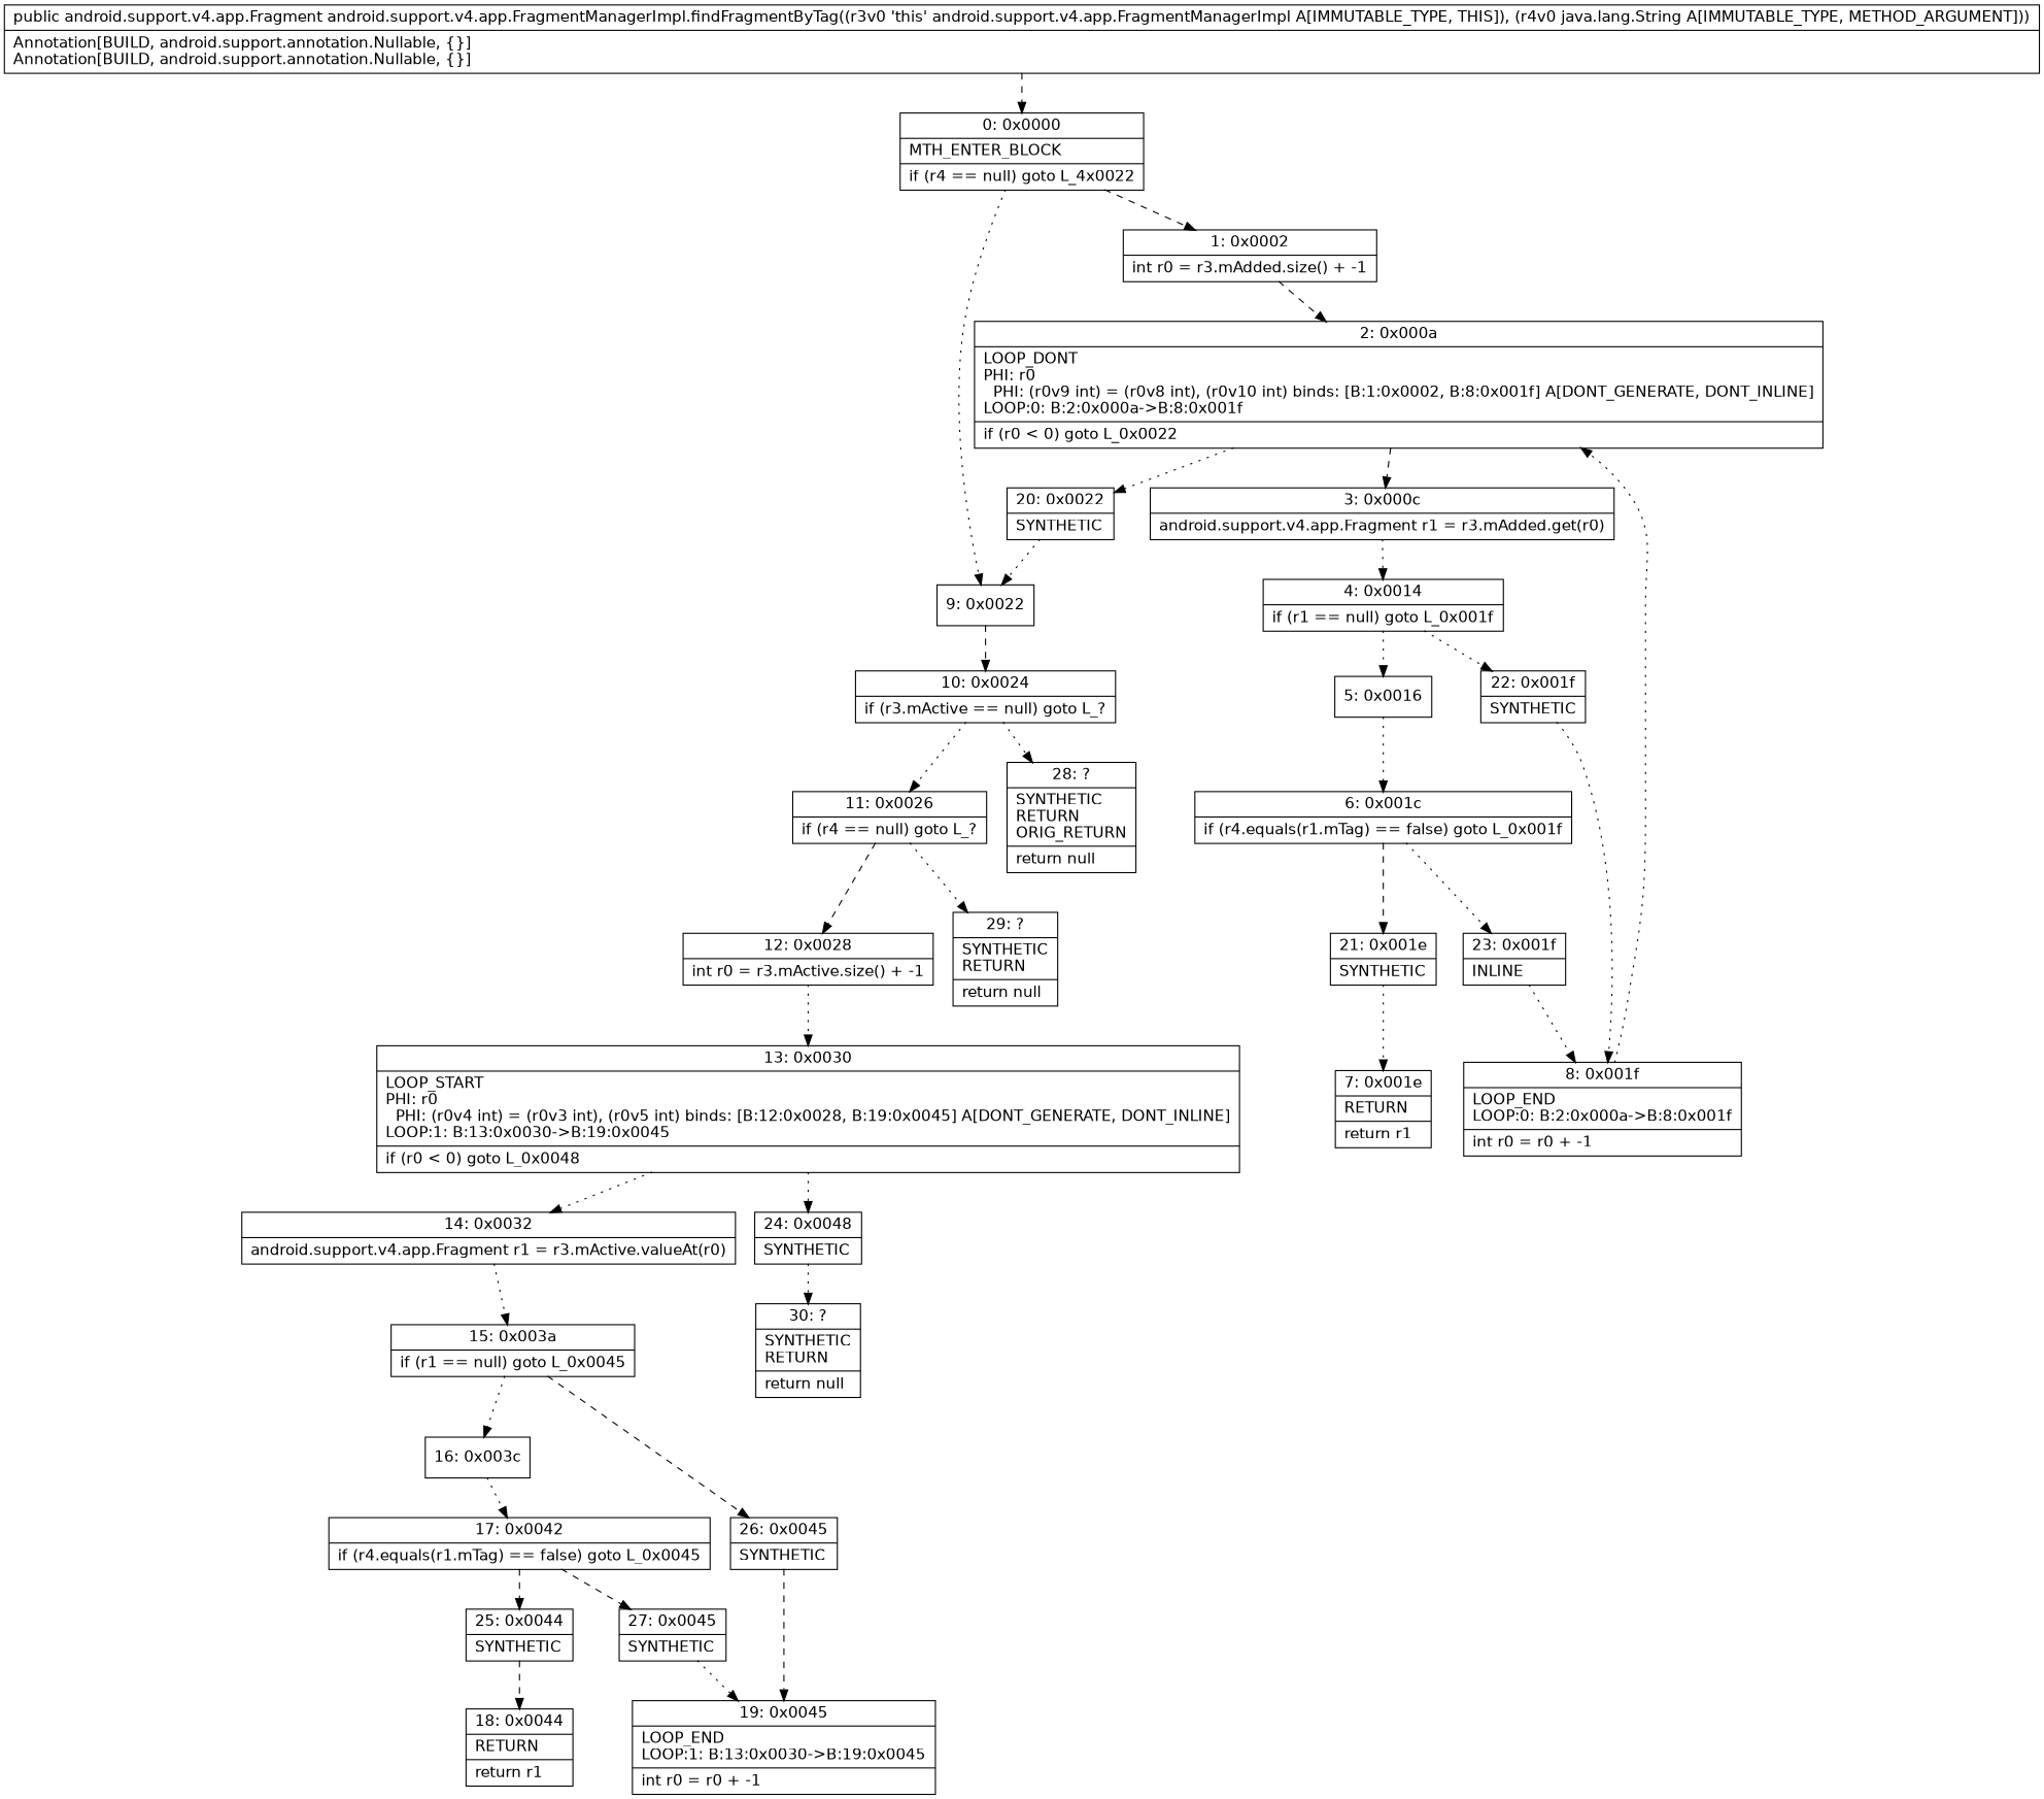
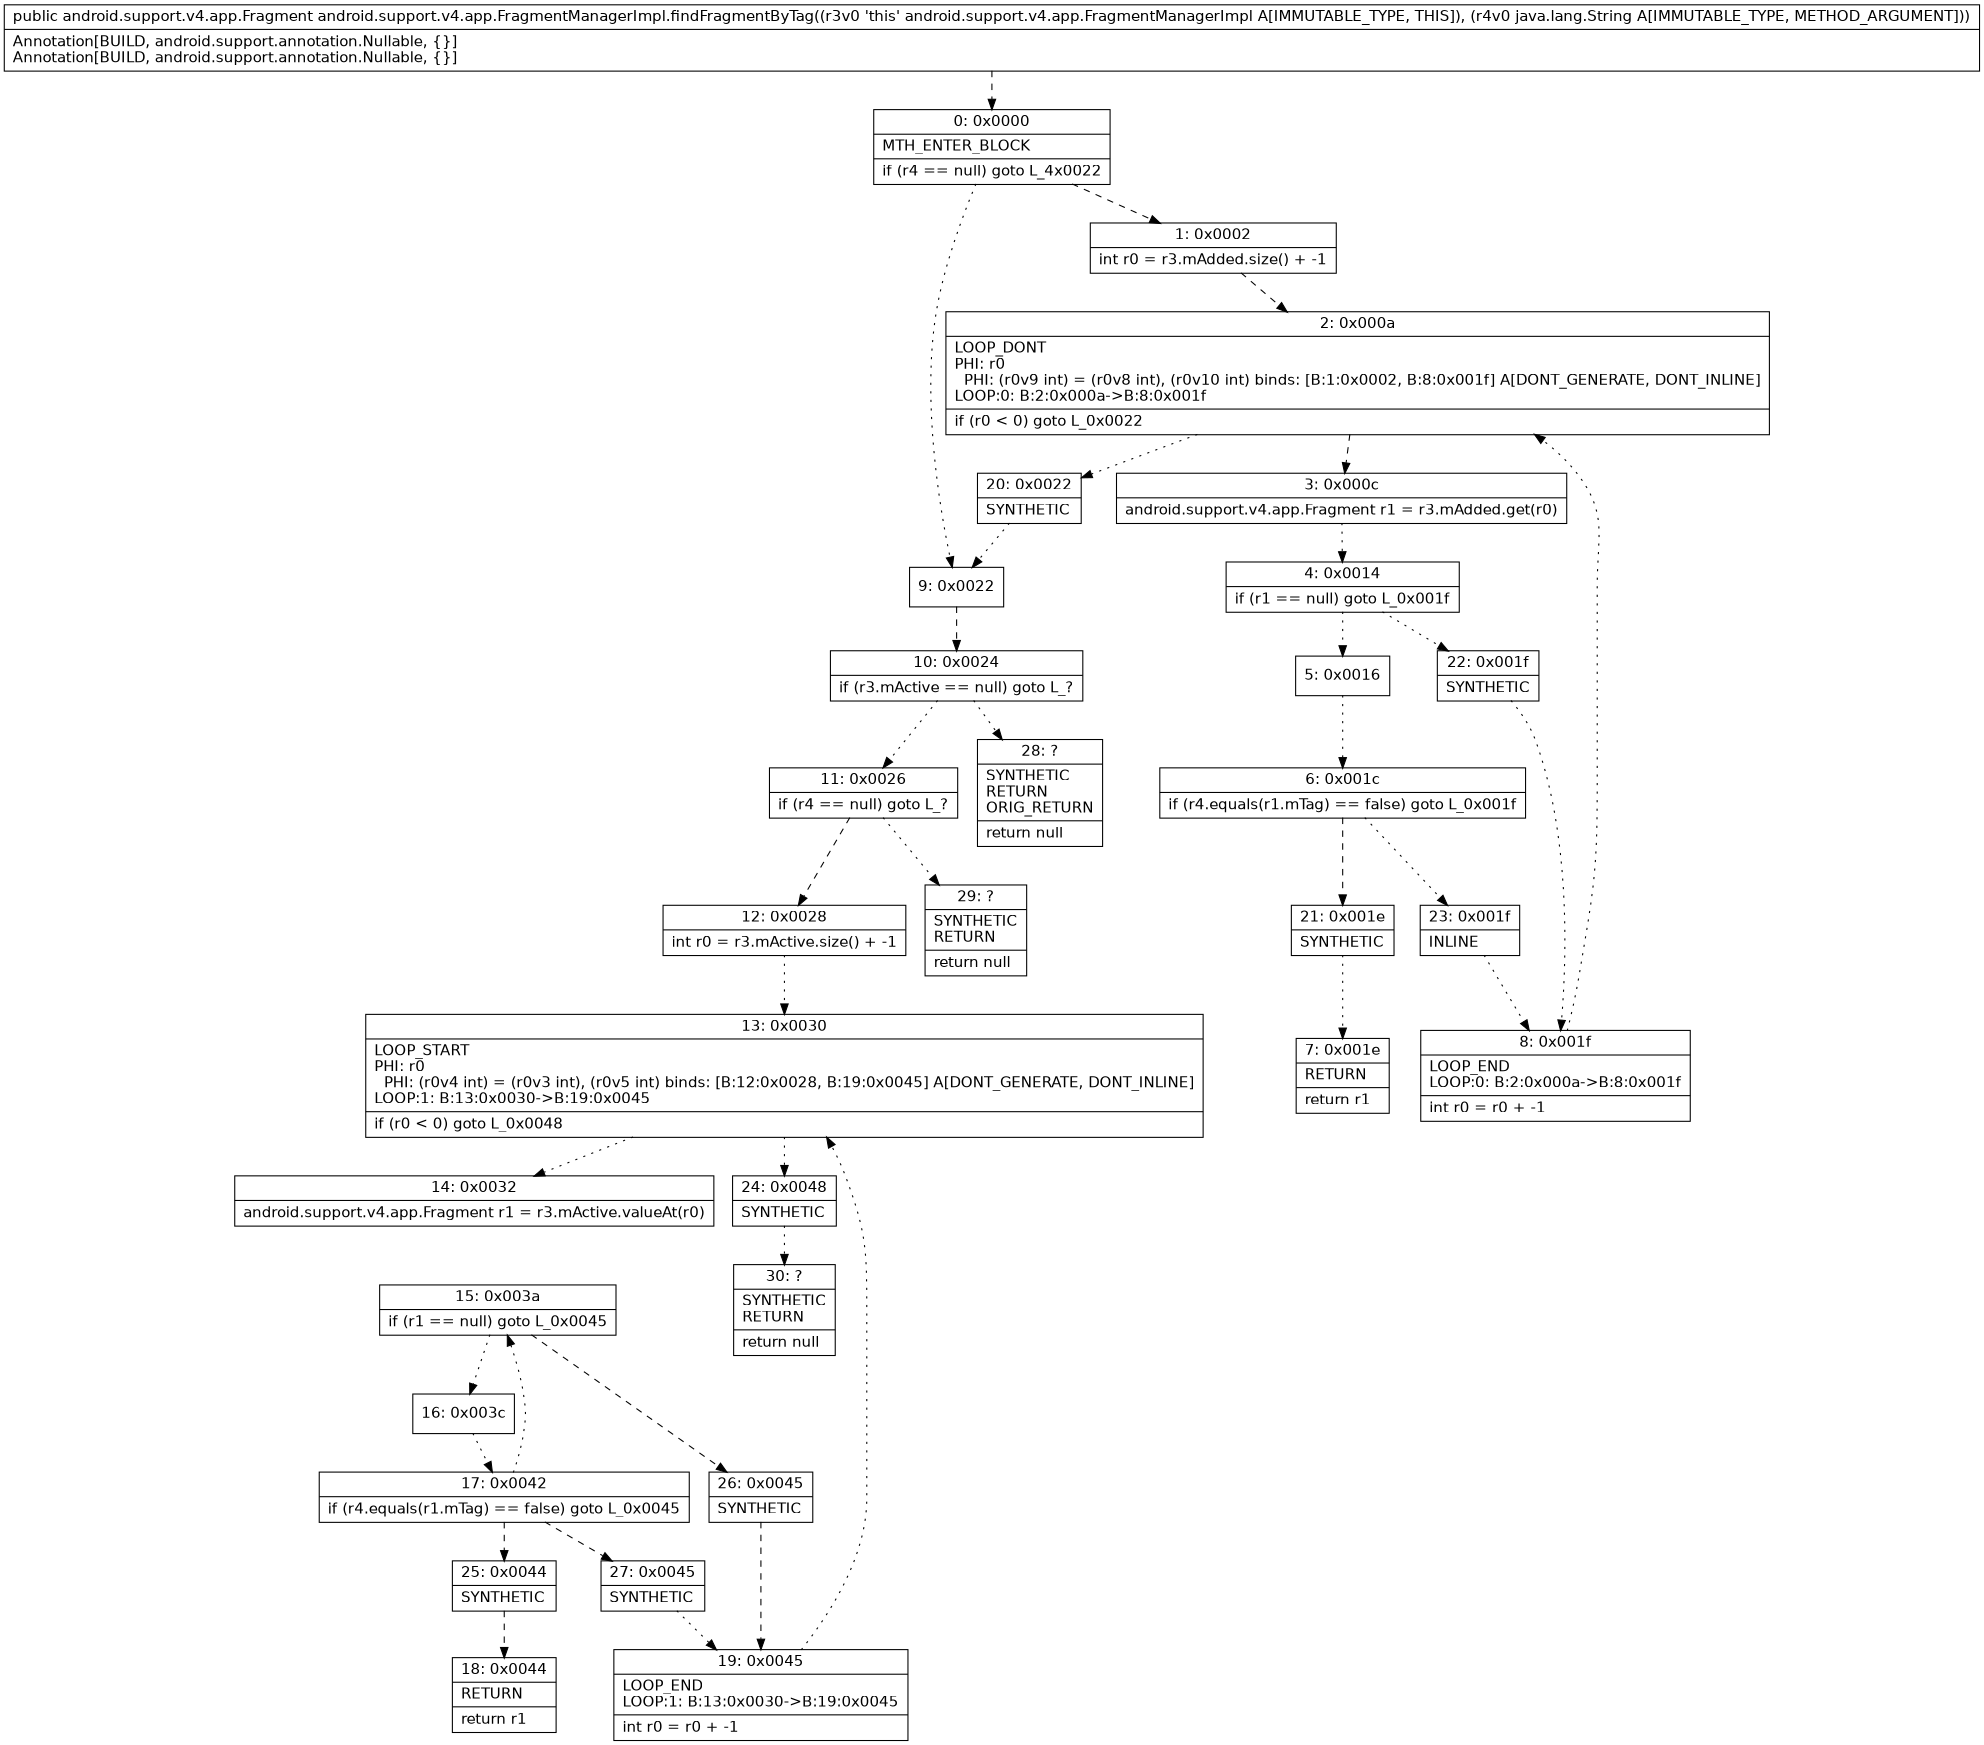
  digraph {
    fontname="DejaVu Sans"
    node [fontname="DejaVu Sans" shape=record]
    edge [fontname="DejaVu Sans" style=dotted]
    n1 [label="{0\:\ 0x0000|MTH_ENTER_BLOCK\l|if (r4 == null) goto L_4x0022\l}"]
    n2 [label="{1\:\ 0x0002|int r0 = r3.mAdded.size() + \-1\l}"]
    n3 [label="{9\:\ 0x0022}"]
    n4 [label="{2\:\ 0x000a|LOOP_DONT\lPHI: r0 \l  PHI: (r0v9 int) = (r0v8 int), (r0v10 int) binds: [B:1:0x0002, B:8:0x001f] A[DONT_GENERATE, DONT_INLINE]\lLOOP:0: B:2:0x000a\-\>B:8:0x001f\l|if (r0 \< 0) goto L_0x0022\l}"]
    n5 [label="{10\:\ 0x0024|if (r3.mActive == null) goto L_?\l}"]
    n6 [label="{3\:\ 0x000c|android.support.v4.app.Fragment r1 = r3.mAdded.get(r0)\l}"]
    n7 [label="{20\:\ 0x0022|SYNTHETIC\l}"]
    n8 [label="{4\:\ 0x0014|if (r1 == null) goto L_0x001f\l}"]
    n9 [label="{5\:\ 0x0016}"]
    n10 [label="{22\:\ 0x001f|SYNTHETIC\l}"]
    n11 [label="{6\:\ 0x001c|if (r4.equals(r1.mTag) == false) goto L_0x001f\l}"]
    n12 [label="{8\:\ 0x001f|LOOP_END\lLOOP:0: B:2:0x000a\-\>B:8:0x001f\l|int r0 = r0 + \-1\l}"]
    n13 [label="{21\:\ 0x001e|SYNTHETIC\l}"]
    n14 [label="{23\:\ 0x001f|INLINE\l}"]
    n15 [label="{7\:\ 0x001e|RETURN\l|return r1\l}"]
    n16 [label="{11\:\ 0x0026|if (r4 == null) goto L_?\l}"]
    n17 [label="{28\:\ ?|SYNTHETIC\lRETURN\lORIG_RETURN\l|return null\l}"]
    n18 [label="{12\:\ 0x0028|int r0 = r3.mActive.size() + \-1\l}"]
    n19 [label="{29\:\ ?|SYNTHETIC\lRETURN\l|return null\l}"]
    n20 [label="{13\:\ 0x0030|LOOP_START\lPHI: r0 \l  PHI: (r0v4 int) = (r0v3 int), (r0v5 int) binds: [B:12:0x0028, B:19:0x0045] A[DONT_GENERATE, DONT_INLINE]\lLOOP:1: B:13:0x0030\-\>B:19:0x0045\l|if (r0 \< 0) goto L_0x0048\l}"]
    n21 [label="{14\:\ 0x0032|android.support.v4.app.Fragment r1 = r3.mActive.valueAt(r0)\l}"]
    n22 [label="{24\:\ 0x0048|SYNTHETIC\l}"]
    n23 [label="{15\:\ 0x003a|if (r1 == null) goto L_0x0045\l}"]
    n24 [label="{30\:\ ?|SYNTHETIC\lRETURN\l|return null\l}"]
    n25 [label="{16\:\ 0x003c}"]
    n26 [label="{26\:\ 0x0045|SYNTHETIC\l}"]
    n27 [label="{17\:\ 0x0042|if (r4.equals(r1.mTag) == false) goto L_0x0045\l}"]
    n28 [label="{19\:\ 0x0045|LOOP_END\lLOOP:1: B:13:0x0030\-\>B:19:0x0045\l|int r0 = r0 + \-1\l}"]
    n29 [label="{25\:\ 0x0044|SYNTHETIC\l}"]
    n30 [label="{27\:\ 0x0045|SYNTHETIC\l}"]
    n31 [label="{18\:\ 0x0044|RETURN\l|return r1\l}"]
    n32 [label="{public android.support.v4.app.Fragment android.support.v4.app.FragmentManagerImpl.findFragmentByTag((r3v0 'this' android.support.v4.app.FragmentManagerImpl A[IMMUTABLE_TYPE, THIS]), (r4v0 java.lang.String A[IMMUTABLE_TYPE, METHOD_ARGUMENT]))  | Annotation[BUILD, android.support.annotation.Nullable, \{\}]\lAnnotation[BUILD, android.support.annotation.Nullable, \{\}]\l}"]
    n1 -> n2 [style=dashed]
    n1 -> n3
    n2 -> n4 [style=dashed]
    n3 -> n5 [style=dashed]
    n4 -> n6 [style=dashed]
    n4 -> n7
    n5 -> n16
    n5 -> n17
    n6 -> n8
    n7 -> n3
    n8 -> n9
    n8 -> n10
    n9 -> n11
    n10 -> n12
    n11 -> n13 [style=dashed]
    n11 -> n14
    n12 -> n4
    n13 -> n15
    n14 -> n12
    n16 -> n18 [style=dashed]
    n16 -> n19
    n18 -> n20
    n20 -> n21
    n20 -> n22
-   n21 -> n23
+   n27 -> n23
    n22 -> n24
    n23 -> n25
    n23 -> n26 [style=dashed]
    n25 -> n27
    n26 -> n28 [style=dashed]
    n27 -> n29 [style=dashed]
    n27 -> n30 [style=dashed]
+   n28 -> n20
    n29 -> n31 [style=dashed]
    n30 -> n28
    n32 -> n1 [style=dashed]
  }
